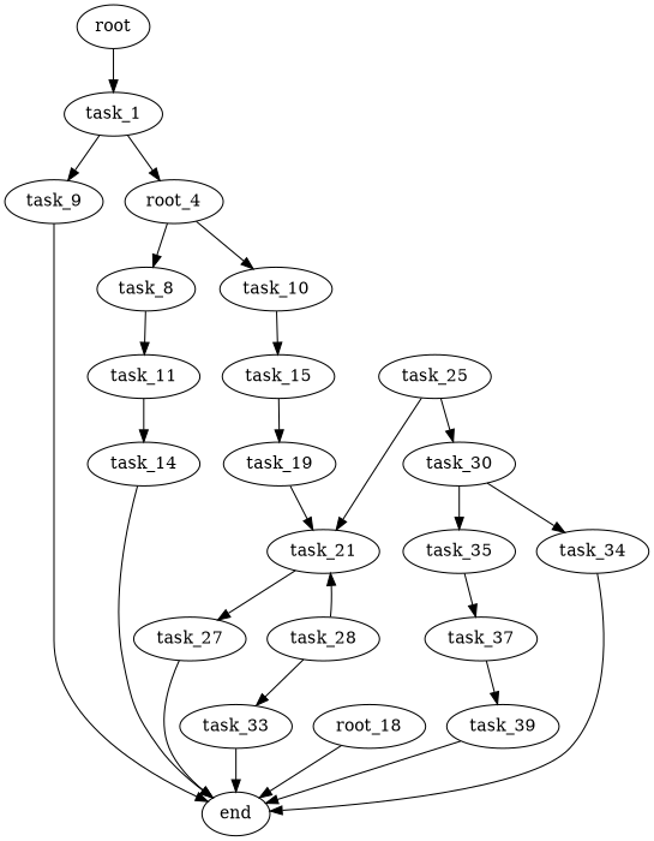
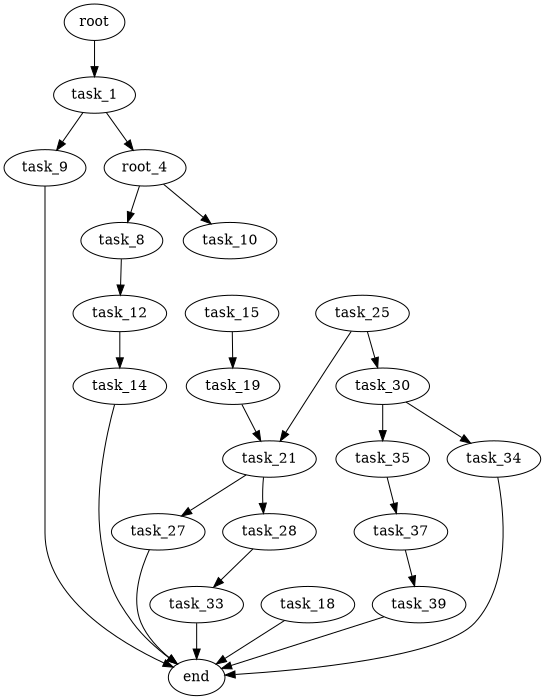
  digraph {
    root
    task_1
    n3 [label=root_4]
    n4 [label=task_9]
    task_8
    task_10
    end
-   task_12 [label=task_11]
+   task_12
    task_15
    task_14
    task_19
-   task_18 [label=root_18]
+   task_18
    task_21
    task_27
    task_28
    task_25
    task_30
    task_33
    task_34
    task_35
    task_37
    task_39
    root -> task_1
    task_1 -> n3
    task_1 -> n4
    n3 -> task_8
    n3 -> task_10
    n4 -> end
    task_8 -> task_12
-   task_10 -> task_15
    task_12 -> task_14
    task_15 -> task_19
    task_14 -> end
    task_19 -> task_21
    task_18 -> end
    task_21 -> task_27
-   task_28 -> task_21
+   task_21 -> task_28
    task_27 -> end
    task_28 -> task_33
    task_25 -> task_21
    task_25 -> task_30
    task_30 -> task_34
    task_30 -> task_35
    task_33 -> end
    task_34 -> end
    task_35 -> task_37
    task_37 -> task_39
    task_39 -> end
  }
